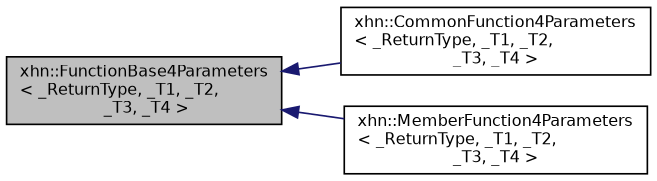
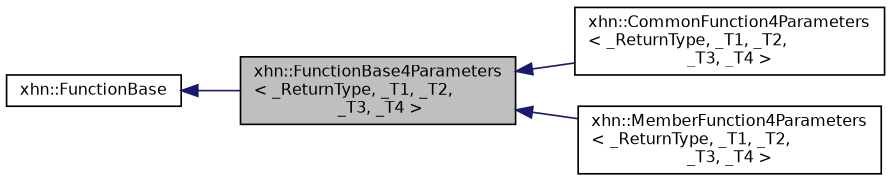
  digraph {
    rankdir=LR
    node [color=black fillcolor=white fontname=Helvetica fontsize=10 shape=record style=filled]
    edge [color=midnightblue dir=back fontname=Helvetica fontsize=10 labelfontname=Helvetica labelfontsize=10 style=solid]
    n1 [fillcolor=grey75 fontcolor=black height=0.2 label="xhn::FunctionBase4Parameters\l\< _ReturnType, _T1, _T2,\l _T3, _T4 \>" width=0.4]
    n2 [height=0.2 label="xhn::CommonFunction4Parameters\l\< _ReturnType, _T1, _T2, \l_T3, _T4 \>" width=0.4]
    n3 [height=0.2 label="xhn::MemberFunction4Parameters\l\< _ReturnType, _T1, _T2, \l_T3, _T4 \>" width=0.4]
+   n4 [height=0.2 label="xhn::FunctionBase" width=0.4]
    n1 -> n2
    n1 -> n3
+   n4 -> n1
  }
